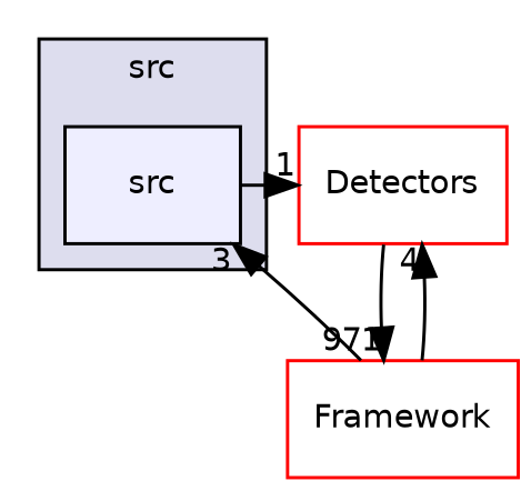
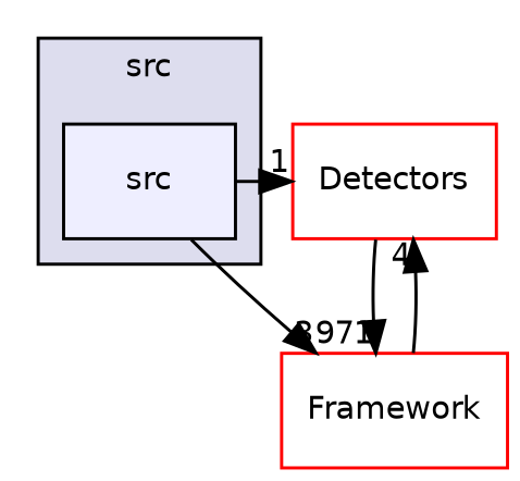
  digraph {
    compound=true
    node [fontname=Helvetica fontsize=10 shape=box color=red]
    edge [labeldistance=1.5 labelfontname=Helvetica labelfontsize=10]
    n1 [fillcolor="#eeeeff" label=src pencolor=black style=filled color=""]
    n2 [label=Detectors]
    n3 [label=Framework]
    subgraph cluster_1 {
      bgcolor="#ddddee"
      fontname=Helvetica
      fontsize=10
      label=src
      pencolor=black
      n1
    }
    n1 -> n2 [headlabel=1]
-   n3 -> n1 [headlabel=3]
+   n1 -> n3 [headlabel=3]
    n2 -> n3 [headlabel=971]
    n3 -> n2 [headlabel=4]
  }
